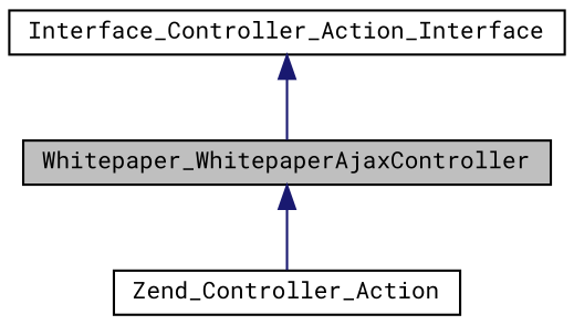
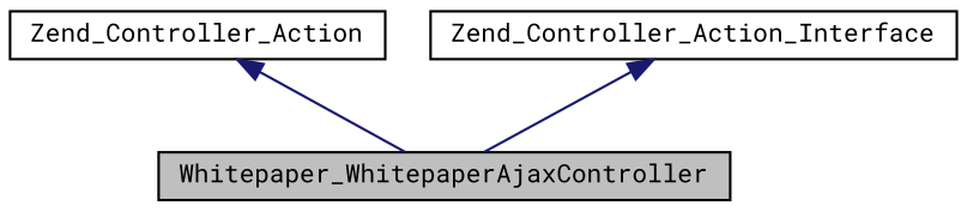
  digraph {
    fontname="Roboto Mono"
    node [color=black fillcolor=white fontname="Roboto Mono" fontsize=10 shape=record style=filled]
    edge [color=midnightblue dir=back fontname="Roboto Mono" fontsize=10 labelfontname=Helvetica labelfontsize=10 style=solid]
    n1 [fillcolor=grey75 fontcolor=black height=0.2 label=Whitepaper_WhitepaperAjaxController width=0.4]
    n2 [height=0.2 label=Zend_Controller_Action width=0.4]
-   n3 [height=0.2 label=Interface_Controller_Action_Interface width=0.4]
-   n1 -> n2
+   n3 [height=0.2 label=Zend_Controller_Action_Interface width=0.4]
+   n2 -> n1
    n3 -> n1
  }
